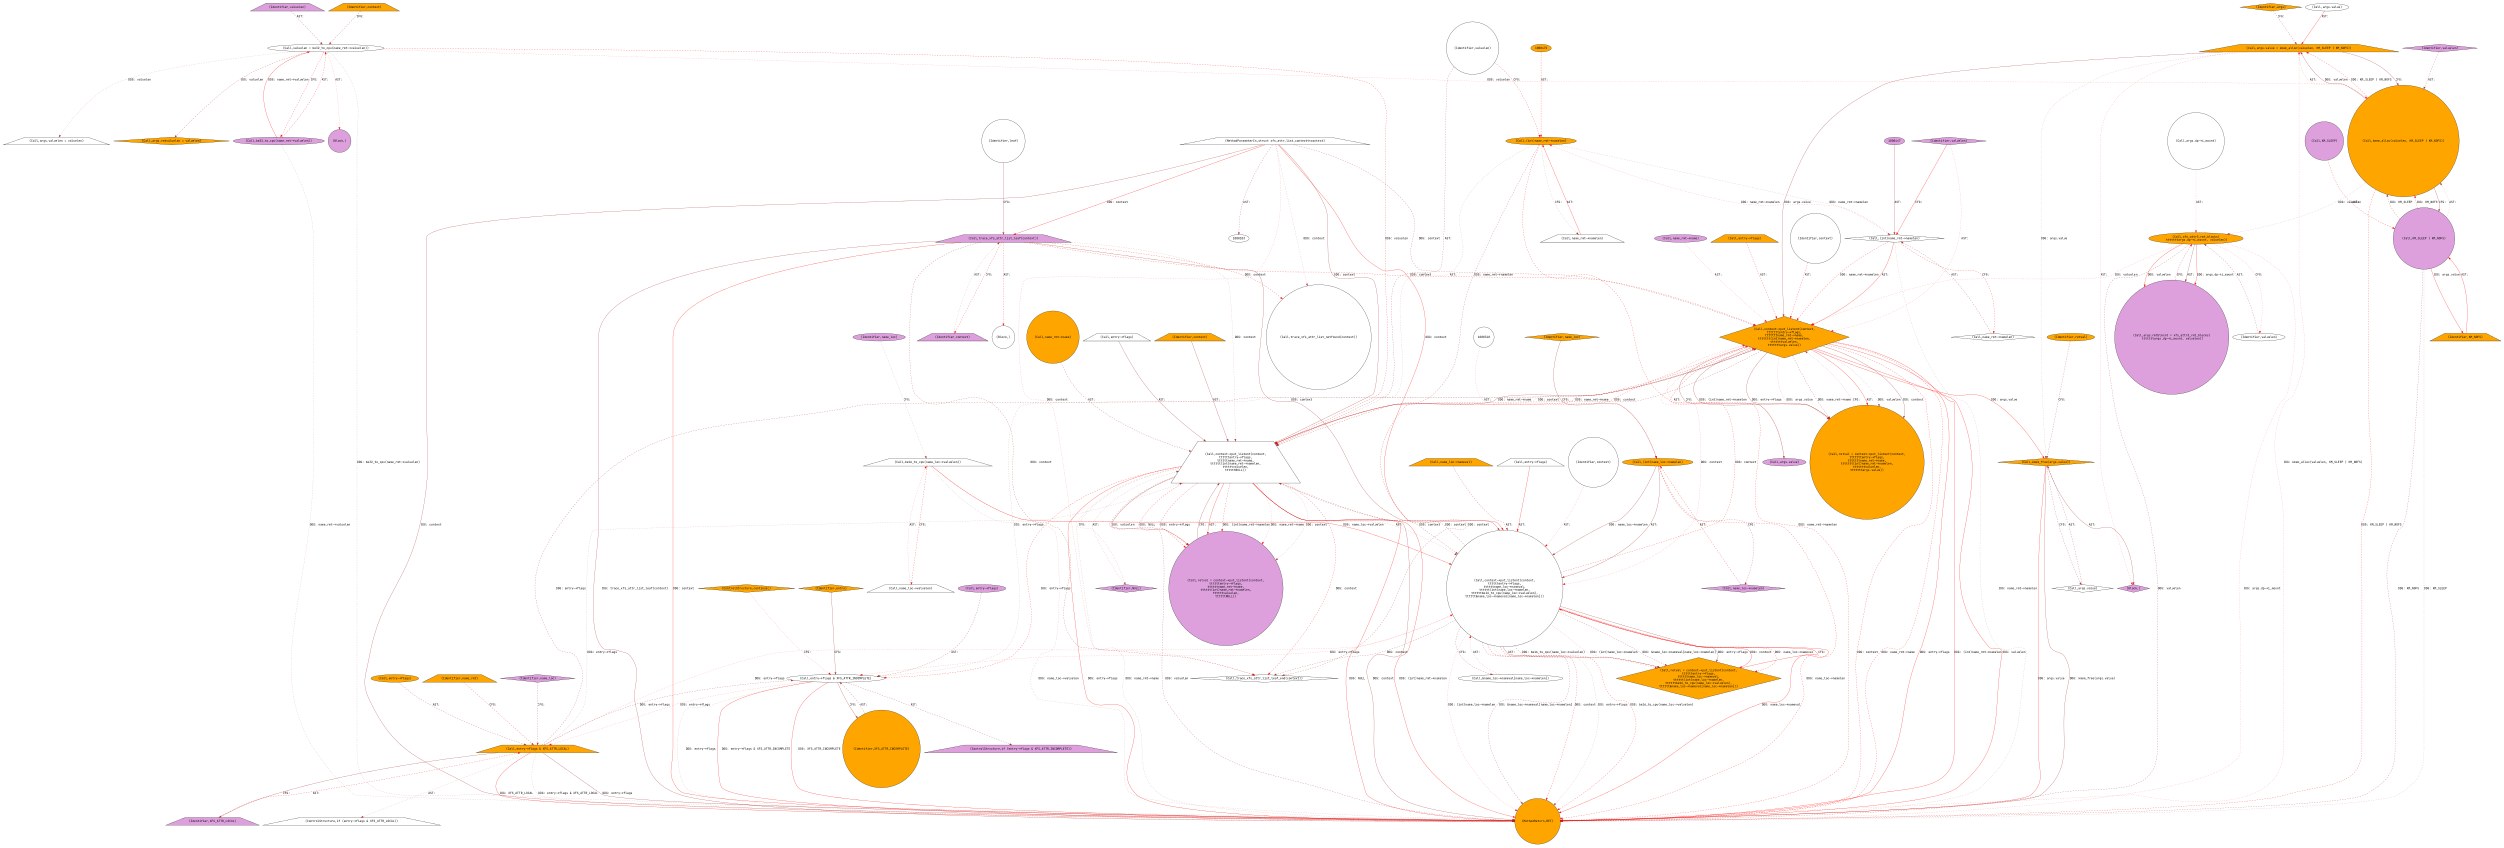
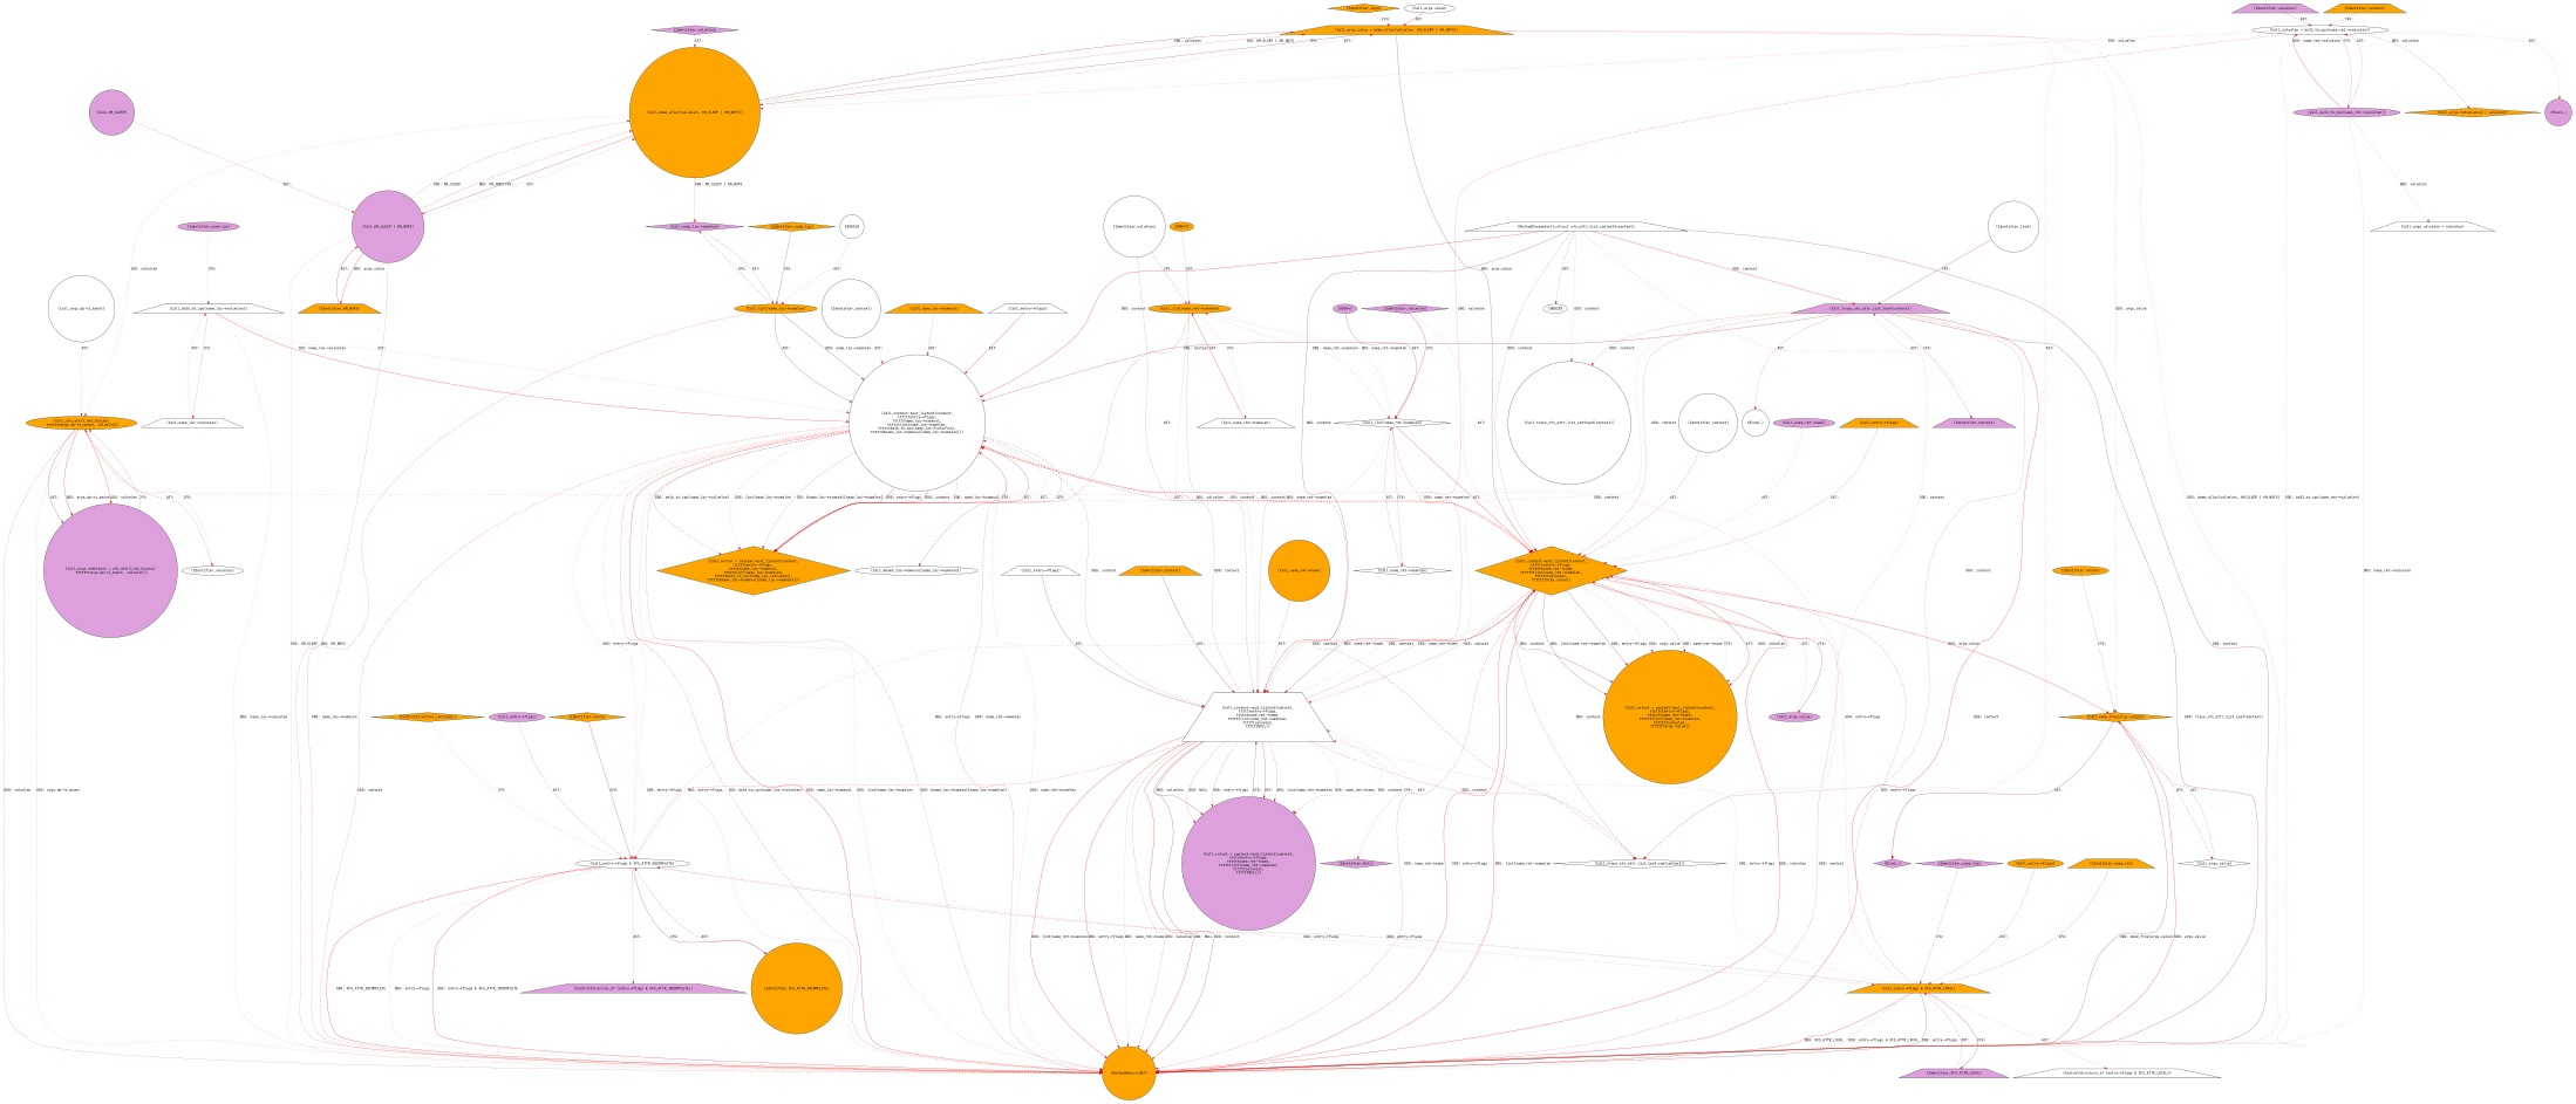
  digraph {
    fontname="JetBrains Mono"
    node [fillcolor=white fontname="JetBrains Mono" shape=trapezium style=filled]
    edge [color=brown fontname="JetBrains Mono" style=dashed]
    n1 [fillcolor=orange label="(Call,kmem_free(args.value))" shape=diamond]
    n2 [fillcolor=plum label="(Block,)" shape=diamond]
    n3 [fillcolor=orange label="(MethodReturn,RET)" shape=circle]
    n4 [label="(Call,args.value)" shape=diamond]
    n5 [fillcolor=orange label="(Call,args.value = kmem_alloc(valuelen, KM_SLEEP | KM_NOFS))"]
    n6 [fillcolor=orange label="(Call,kmem_alloc(valuelen, KM_SLEEP | KM_NOFS))" shape=circle]
    n7 [fillcolor=orange label="(Call,context->put_listent(context,\n\t\t\t\t\t\t\tentry->flags,\n\t\t\t\t\t\t\tname_rmt->name,\n\t\t\t\t\t\t\t(int)name_rmt->namelen,\n\t\t\t\t\t\t\tvaluelen,\n\t\t\t\t\t\t\targs.value))" shape=diamond]
    n8 [fillcolor=plum label="(Call,KM_SLEEP | KM_NOFS)" shape=circle]
    n9 [fillcolor=orange label="(Call,xfs_attr3_rmt_blocks(\n \t\t\t\t\t\t\targs.dp->i_mount, valuelen))" shape=ellipse]
    n10 [label="(Call,context->put_listent(context,\n\t\t\t\t\t\tentry->flags,\n\t\t\t\t\t\tname_rmt->name,\n\t\t\t\t\t\t(int)name_rmt->namelen,\n\t\t\t\t\t\tvaluelen,\n\t\t\t\t\t\tNULL))"]
    n11 [label="(Call,context->put_listent(context,\n\t\t\t\t\t\tentry->flags,\n\t\t\t\t\t\tname_loc->nameval,\n\t\t\t\t\t\t(int)name_loc->namelen,\n\t\t\t\t\t\tbe16_to_cpu(name_loc->valuelen),\n\t\t\t\t\t\t&name_loc->nameval[name_loc->namelen]))" shape=circle]
    n12 [label="(Call,entry->flags & XFS_ATTR_INCOMPLETE)" shape=ellipse]
    n13 [label="(Call,trace_xfs_attr_list_leaf_end(context))" shape=diamond]
    n14 [fillcolor=plum label="(Call,args.value)" shape=ellipse]
    n15 [fillcolor=orange label="(Call,retval = context->put_listent(context,\n\t\t\t\t\t\t\tentry->flags,\n\t\t\t\t\t\t\tname_rmt->name,\n\t\t\t\t\t\t\t(int)name_rmt->namelen,\n\t\t\t\t\t\t\tvaluelen,\n\t\t\t\t\t\t\targs.value))" shape=circle]
    n16 [fillcolor=orange label="(Identifier,KM_NOFS)"]
    n17 [label="(Identifier,valuelen)" shape=ellipse]
    n18 [fillcolor=plum label="(Call,args.rmtblkcnt = xfs_attr3_rmt_blocks(\n \t\t\t\t\t\t\targs.dp->i_mount, valuelen))" shape=circle]
    n19 [label="(Call,valuelen = be32_to_cpu(name_rmt->valuelen))" shape=ellipse]
    n20 [fillcolor=plum label="(Call,be32_to_cpu(name_rmt->valuelen))" shape=ellipse]
    n21 [label="(Call,args.valuelen = valuelen)"]
    n22 [fillcolor=orange label="(Call,args.rmtvaluelen = valuelen)" shape=diamond]
    n23 [fillcolor=plum label="(Block,)" shape=circle]
    n24 [fillcolor=plum label="(Call,retval = context->put_listent(context,\n\t\t\t\t\t\tentry->flags,\n\t\t\t\t\t\tname_rmt->name,\n\t\t\t\t\t\t(int)name_rmt->namelen,\n\t\t\t\t\t\tvaluelen,\n\t\t\t\t\t\tNULL))" shape=circle]
    n25 [fillcolor=plum label="(Identifier,NULL)" shape=diamond]
    n26 [fillcolor=orange label="(Call,retval = context->put_listent(context,\n\t\t\t\t\t\tentry->flags,\n\t\t\t\t\t\tname_loc->nameval,\n\t\t\t\t\t\t(int)name_loc->namelen,\n\t\t\t\t\t\tbe16_to_cpu(name_loc->valuelen),\n\t\t\t\t\t\t&name_loc->nameval[name_loc->namelen]))" shape=diamond]
    n27 [label="(Call,&name_loc->nameval[name_loc->namelen])" shape=ellipse]
    n28 [fillcolor=orange label="(Call,entry->flags & XFS_ATTR_LOCAL)"]
    n29 [fillcolor=plum label="(ControlStructure,if (entry->flags & XFS_ATTR_INCOMPLETE))"]
    n30 [fillcolor=orange label="(Identifier,XFS_ATTR_INCOMPLETE)" shape=circle]
    n31 [fillcolor=plum label="(Call,trace_xfs_attr_list_leaf(context))"]
    n32 [fillcolor=plum label="(Identifier,context)"]
    n33 [label="(Call,trace_xfs_attr_list_notfound(context))" shape=circle]
    n34 [label="(Block,)" shape=circle]
    n35 [label="(MethodParameterIn,struct xfs_attr_list_context\t*context)"]
    1000103 [shape=ellipse]
    n37 [fillcolor=plum label="(Identifier,XFS_ATTR_LOCAL)"]
    n38 [label="(ControlStructure,if (entry->flags & XFS_ATTR_LOCAL))"]
    n39 [fillcolor=orange label="(Call,(int)name_rmt->namelen)" shape=ellipse]
    n40 [label="(Call,(int)name_rmt->namelen)" shape=diamond]
    n41 [label="(Call,name_rmt->namelen)"]
    n42 [label="(Call,name_rmt->namelen)" shape=diamond]
    n43 [fillcolor=orange label="(Call,(int)name_loc->namelen)" shape=ellipse]
    n44 [fillcolor=plum label="(Call,name_loc->namelen)" shape=diamond]
    n45 [label="(Call,be16_to_cpu(name_loc->valuelen))"]
    n46 [label="(Call,name_loc->valuelen)"]
    n47 [fillcolor=orange label="(Call,name_rmt->name)" shape=circle]
    n48 [fillcolor=plum label="(Identifier,valuelen)" shape=diamond]
    n49 [fillcolor=plum label="(Identifier,name_loc)" shape=diamond]
    n50 [label="(Identifier,leaf)" shape=circle]
    n51 [fillcolor=plum label="(Call,name_rmt->name)" shape=ellipse]
    n52 [label="(Identifier,valuelen)" shape=circle]
    n53 [fillcolor=orange label="(Identifier,args)" shape=diamond]
    n54 [fillcolor=plum label="(Identifier,valuelen)"]
    n55 [fillcolor=orange label="(Identifier,name_loc)" shape=diamond]
    n56 [label="(Call,entry->flags)"]
    n57 [label="(Identifier,context)" shape=circle]
    n58 [fillcolor=orange label="(Identifier,entry)" shape=diamond]
    n59 [label="(Call,args.value)" shape=ellipse]
    n60 [fillcolor=orange label="(Call,entry->flags)" shape=ellipse]
    n61 [fillcolor=orange label="(ControlStructure,continue;)" shape=diamond]
    n62 [fillcolor=orange label="(Call,entry->flags)"]
    n63 [label="(Call,entry->flags)"]
    n64 [fillcolor=plum label="(Call,entry->flags)" shape=ellipse]
    n65 [fillcolor=orange label="(Identifier,context)"]
    n66 [fillcolor=plum label="(Call,KM_SLEEP)" shape=circle]
    n67 [fillcolor=plum label="(Identifier,name_loc)" shape=ellipse]
    n68 [fillcolor=orange label="(Call,name_loc->nameval)"]
    n69 [label="(Identifier,context)" shape=circle]
    n70 [label="(Call,args.dp->i_mount)" shape=circle]
    n71 [fillcolor=plum label="(Identifier,valuelen)" shape=diamond]
    n72 [fillcolor=orange label="(Identifier,retval)" shape=ellipse]
    n73 [fillcolor=orange label="(Identifier,name_rmt)"]
    n74 [fillcolor=orange label="(Identifier,context)"]
    1000472 [fillcolor=orange shape=ellipse]
    1000447 [fillcolor=plum shape=ellipse]
    1000318 [shape=circle]
    n1 -> n2 [label="AST: " style=solid]
    n1 -> n3 [label="DDG: kmem_free(args.value)" style=solid]
    n1 -> n3 [color=red label="DDG: args.value" style=solid]
    n1 -> n4 [label="CFG: "]
    n4 -> n1 [label="AST: "]
    n5 -> n1 [label="DDG: args.value" style=dotted]
    n5 -> n2 [color=red label="AST: " style=dotted]
    n5 -> n3 [color=red label="DDG: kmem_alloc(valuelen, KM_SLEEP | KM_NOFS)" style=dotted]
    n5 -> n6 [label="CFG: " style=solid]
    n5 -> n7 [label="DDG: args.value" style=solid]
-   n6 -> n3 [color=red label="DDG: KM_SLEEP | KM_NOFS"]
+   n6 -> n44 [color=red label="DDG: KM_SLEEP | KM_NOFS"]
    n6 -> n5 [color=red label="AST: " style=dotted]
    n6 -> n5 [label="DDG: valuelen" style=solid]
    n6 -> n5 [color=red label="DDG: KM_SLEEP | KM_NOFS"]
    n6 -> n8 [label="CFG: " style=solid]
    n6 -> n9 [label="DDG: valuelen" style=dotted]
    n7 -> n1 [color=red label="DDG: args.value" style=solid]
    n7 -> n3 [color=red label="DDG: name_rmt->name"]
    n7 -> n3 [color=red label="DDG: entry->flags" style=solid]
    n7 -> n3 [color=red label="DDG: (int)name_rmt->namelen" style=solid]
    n7 -> n3 [color=red label="DDG: valuelen" style=solid]
    n7 -> n3 [color=red label="DDG: context"]
    n7 -> n10 [color=red label="DDG: context"]
    n7 -> n10 [label="DDG: name_rmt->name" style=solid]
    n7 -> n11 [color=red label="DDG: context" style=dotted]
    n7 -> n12 [label="DDG: entry->flags" style=dotted]
    n7 -> n13 [label="DDG: context"]
    n7 -> n14 [label="CFG: " style=solid]
    n7 -> n15 [color=red label="AST: " style=solid]
    n7 -> n15 [label="DDG: valuelen" style=dotted]
    n7 -> n15 [label="DDG: context" style=solid]
    n7 -> n15 [label="DDG: (int)name_rmt->namelen" style=solid]
    n7 -> n15 [label="DDG: entry->flags" style=solid]
    n7 -> n15 [color=red label="DDG: args.value" style=dotted]
    n7 -> n15 [label="DDG: name_rmt->name"]
    n8 -> n3 [label="DDG: KM_SLEEP" style=dotted]
    n8 -> n3 [label="DDG: KM_NOFS"]
    n8 -> n6 [label="AST: " style=dotted]
    n8 -> n6 [label="DDG: KM_SLEEP"]
    n8 -> n6 [color=red label="DDG: KM_NOFS"]
    n8 -> n16 [color=red label="DDG: args.value" style=solid]
    n9 -> n3 [label="DDG: valuelen"]
    n9 -> n3 [color=red label="DDG: args.dp->i_mount" style=dotted]
    n9 -> n7 [color=red label="DDG: valuelen" style=dotted]
    n9 -> n17 [color=red label="CFG: " style=dotted]
    n9 -> n18 [label="AST: " style=solid]
    n9 -> n18 [color=red label="DDG: args.dp->i_mount" style=solid]
    n9 -> n18 [color=red label="DDG: valuelen" style=solid]
    n10 -> n3 [color=red label="DDG: entry->flags" style=solid]
    n10 -> n3 [label="DDG: name_rmt->name" style=dotted]
    n10 -> n3 [label="DDG: valuelen"]
    n10 -> n3 [color=red label="DDG: NULL" style=solid]
    n10 -> n3 [label="DDG: context" style=solid]
    n10 -> n3 [color=red label="DDG: (int)name_rmt->namelen" style=solid]
    n10 -> n7 [label="DDG: context" style=dotted]
    n10 -> n7 [color=red label="DDG: name_rmt->name"]
    n10 -> n11 [label="DDG: context"]
    n10 -> n12 [color=red label="DDG: entry->flags"]
    n10 -> n13 [color=red label="DDG: context"]
    n10 -> n24 [color=red label="AST: " style=solid]
    n10 -> n24 [color=red label="DDG: (int)name_rmt->namelen"]
    n10 -> n24 [color=red label="DDG: name_rmt->name" style=dotted]
    n10 -> n24 [label="DDG: context" style=dotted]
    n10 -> n24 [label="DDG: valuelen" style=solid]
    n10 -> n24 [color=red label="DDG: NULL"]
    n10 -> n24 [color=red label="DDG: entry->flags"]
    n10 -> n25 [label="CFG: " style=dotted]
    n11 -> n3 [label="DDG: &name_loc->nameval[name_loc->namelen]"]
    n11 -> n3 [color=red label="DDG: context"]
    n11 -> n3 [label="DDG: entry->flags" style=dotted]
    n11 -> n3 [color=red label="DDG: be16_to_cpu(name_loc->valuelen)"]
    n11 -> n3 [color=red label="DDG: name_loc->nameval" style=solid]
    n11 -> n3 [color=red label="DDG: (int)name_loc->namelen" style=dotted]
    n11 -> n7 [color=red label="DDG: context"]
    n11 -> n10 [label="DDG: context"]
    n11 -> n12 [color=red label="DDG: entry->flags" style=dotted]
    n11 -> n13 [label="DDG: context"]
    n11 -> n26 [label="AST: " style=solid]
    n11 -> n26 [label="DDG: be16_to_cpu(name_loc->valuelen)"]
    n11 -> n26 [color=red label="DDG: (int)name_loc->namelen" style=dotted]
    n11 -> n26 [label="DDG: &name_loc->nameval[name_loc->namelen]"]
    n11 -> n26 [label="DDG: entry->flags" style=solid]
    n11 -> n26 [color=red label="DDG: context" style=solid]
    n11 -> n26 [color=red label="DDG: name_loc->nameval"]
    n11 -> n27 [label="CFG: "]
    n12 -> n3 [color=red label="DDG: XFS_ATTR_INCOMPLETE" style=solid]
    n12 -> n3 [label="DDG: entry->flags" style=dotted]
    n12 -> n3 [color=red label="DDG: entry->flags & XFS_ATTR_INCOMPLETE" style=solid]
    n12 -> n28 [color=red label="DDG: entry->flags" style=dotted]
    n12 -> n29 [label="AST: "]
    n12 -> n30 [label="CFG: " style=solid]
    n14 -> n7 [color=red label="AST: " style=dotted]
    n15 -> n7 [label="CFG: " style=dotted]
    n16 -> n8 [color=red label="AST: " style=solid]
    n17 -> n9 [label="AST: "]
    n18 -> n9 [color=red label="CFG: "]
    n19 -> n3 [label="DDG: be32_to_cpu(name_rmt->valuelen)" style=dotted]
    n19 -> n6 [color=red label="DDG: valuelen" style=dotted]
    n19 -> n10 [color=red label="DDG: valuelen"]
    n19 -> n20 [color=red label="CFG: "]
-   n19 -> n21 [label="DDG: valuelen" style=dotted]
+   n20 -> n21 [label="DDG: valuelen" style=dotted]
    n19 -> n22 [label="DDG: valuelen"]
    n19 -> n23 [color=red label="AST: " style=dotted]
    n20 -> n3 [label="DDG: name_rmt->valuelen" style=dotted]
    n20 -> n19 [color=red label="AST: "]
    n20 -> n19 [color=red label="DDG: name_rmt->valuelen" style=solid]
    n24 -> n10 [label="CFG: " style=solid]
    n25 -> n10 [label="AST: " style=dotted]
    n26 -> n11 [color=red label="CFG: " style=solid]
    n27 -> n11 [color=red label="AST: " style=dotted]
    n28 -> n3 [label="DDG: entry->flags" style=solid]
    n28 -> n3 [color=red label="DDG: XFS_ATTR_LOCAL" style=solid]
    n28 -> n3 [label="DDG: entry->flags & XFS_ATTR_LOCAL" style=dotted]
    n28 -> n7 [label="DDG: entry->flags"]
    n28 -> n10 [label="DDG: entry->flags" style=dotted]
    n28 -> n11 [color=red label="DDG: entry->flags" style=dotted]
    n28 -> n12 [label="DDG: entry->flags"]
    n28 -> n37 [label="CFG: " style=solid]
    n28 -> n38 [label="AST: " style=dotted]
    n30 -> n12 [label="AST: "]
    n31 -> n3 [color=red label="DDG: context" style=solid]
    n31 -> n3 [label="DDG: trace_xfs_attr_list_leaf(context)" style=solid]
    n31 -> n7 [color=red label="DDG: context"]
    n31 -> n10 [label="DDG: context" style=dotted]
    n31 -> n11 [label="DDG: context" style=solid]
    n31 -> n13 [label="DDG: context"]
    n31 -> n32 [color=red label="CFG: "]
    n31 -> n33 [color=red label="DDG: context"]
    n31 -> n34 [color=red label="AST: "]
    n32 -> n31 [label="AST: " style=dotted]
    n35 -> n3 [label="DDG: context" style=solid]
    n35 -> n7 [label="DDG: context"]
    n35 -> n10 [label="DDG: context" style=solid]
    n35 -> n11 [color=red label="DDG: context" style=solid]
    n35 -> n13 [color=red label="DDG: context" style=dotted]
    n35 -> n31 [color=red label="DDG: context" style=solid]
    n35 -> n33 [label="DDG: context" style=dotted]
    n35 -> 1000103 [label="AST: "]
    n37 -> n28 [color=red label="AST: "]
    n39 -> n3 [color=red label="DDG: name_rmt->namelen"]
    n39 -> n10 [label="AST: " style=dotted]
    n39 -> n10 [label="DDG: name_rmt->namelen"]
    n39 -> n40 [label="DDG: name_rmt->namelen" style=dotted]
    n39 -> n41 [label="CFG: " style=dotted]
    n40 -> n3 [label="DDG: name_rmt->namelen" style=dotted]
    n40 -> n7 [color=red label="AST: " style=solid]
    n40 -> n7 [color=red label="DDG: name_rmt->namelen"]
    n40 -> n39 [color=red label="DDG: name_rmt->namelen" style=dotted]
    n40 -> n42 [color=red label="CFG: "]
    n41 -> n39 [color=red label="AST: " style=solid]
    n42 -> n40 [label="AST: "]
    n43 -> n3 [color=red label="DDG: name_loc->namelen"]
    n43 -> n11 [label="AST: " style=solid]
    n43 -> n11 [label="DDG: name_loc->namelen" style=solid]
    n43 -> n44 [label="CFG: "]
    n44 -> n43 [color=red label="AST: "]
    n45 -> n3 [label="DDG: name_loc->valuelen" style=dotted]
    n45 -> n11 [label="AST: " style=dotted]
    n45 -> n11 [color=red label="DDG: name_loc->valuelen" style=solid]
    n45 -> n46 [color=red label="CFG: "]
    n46 -> n45 [color=red label="AST: " style=dotted]
    n47 -> n10 [label="AST: "]
    n48 -> n7 [color=red label="AST: " style=dotted]
    n48 -> n40 [color=red label="CFG: " style=solid]
    n49 -> n28 [label="CFG: "]
    n50 -> n31 [label="CFG: " style=solid]
    n51 -> n7 [color=red label="AST: " style=dotted]
    n52 -> n10 [label="AST: "]
    n52 -> n39 [color=red label="CFG: "]
    n53 -> n5 [label="CFG: "]
    n54 -> n19 [label="AST: "]
    n55 -> n43 [label="CFG: " style=solid]
    n56 -> n11 [color=red label="AST: " style=solid]
    n57 -> n11 [color=red label="AST: " style=dotted]
    n58 -> n12 [label="CFG: " style=solid]
    n59 -> n5 [color=red label="AST: " style=solid]
    n60 -> n28 [label="AST: "]
    n61 -> n12 [color=red label="CFG: " style=dotted]
    n62 -> n7 [color=red label="AST: "]
    n63 -> n10 [label="AST: " style=solid]
    n64 -> n12 [label="AST: "]
    n65 -> n19 [label="CFG: "]
    n66 -> n8 [color=red label="AST: "]
    n67 -> n45 [label="CFG: " style=dotted]
    n68 -> n11 [label="AST: "]
    n69 -> n7 [color=red label="AST: "]
    n70 -> n9 [color=red label="AST: " style=dotted]
    n71 -> n6 [label="AST: "]
    n72 -> n1 [label="CFG: "]
    n73 -> n28 [color=red label="CFG: "]
    n74 -> n10 [label="AST: " style=solid]
    1000472 -> n39 [color=red label="AST: "]
    1000447 -> n40 [label="AST: " style=solid]
    1000318 -> n43 [color=red label="AST: " style=dotted]
  }
